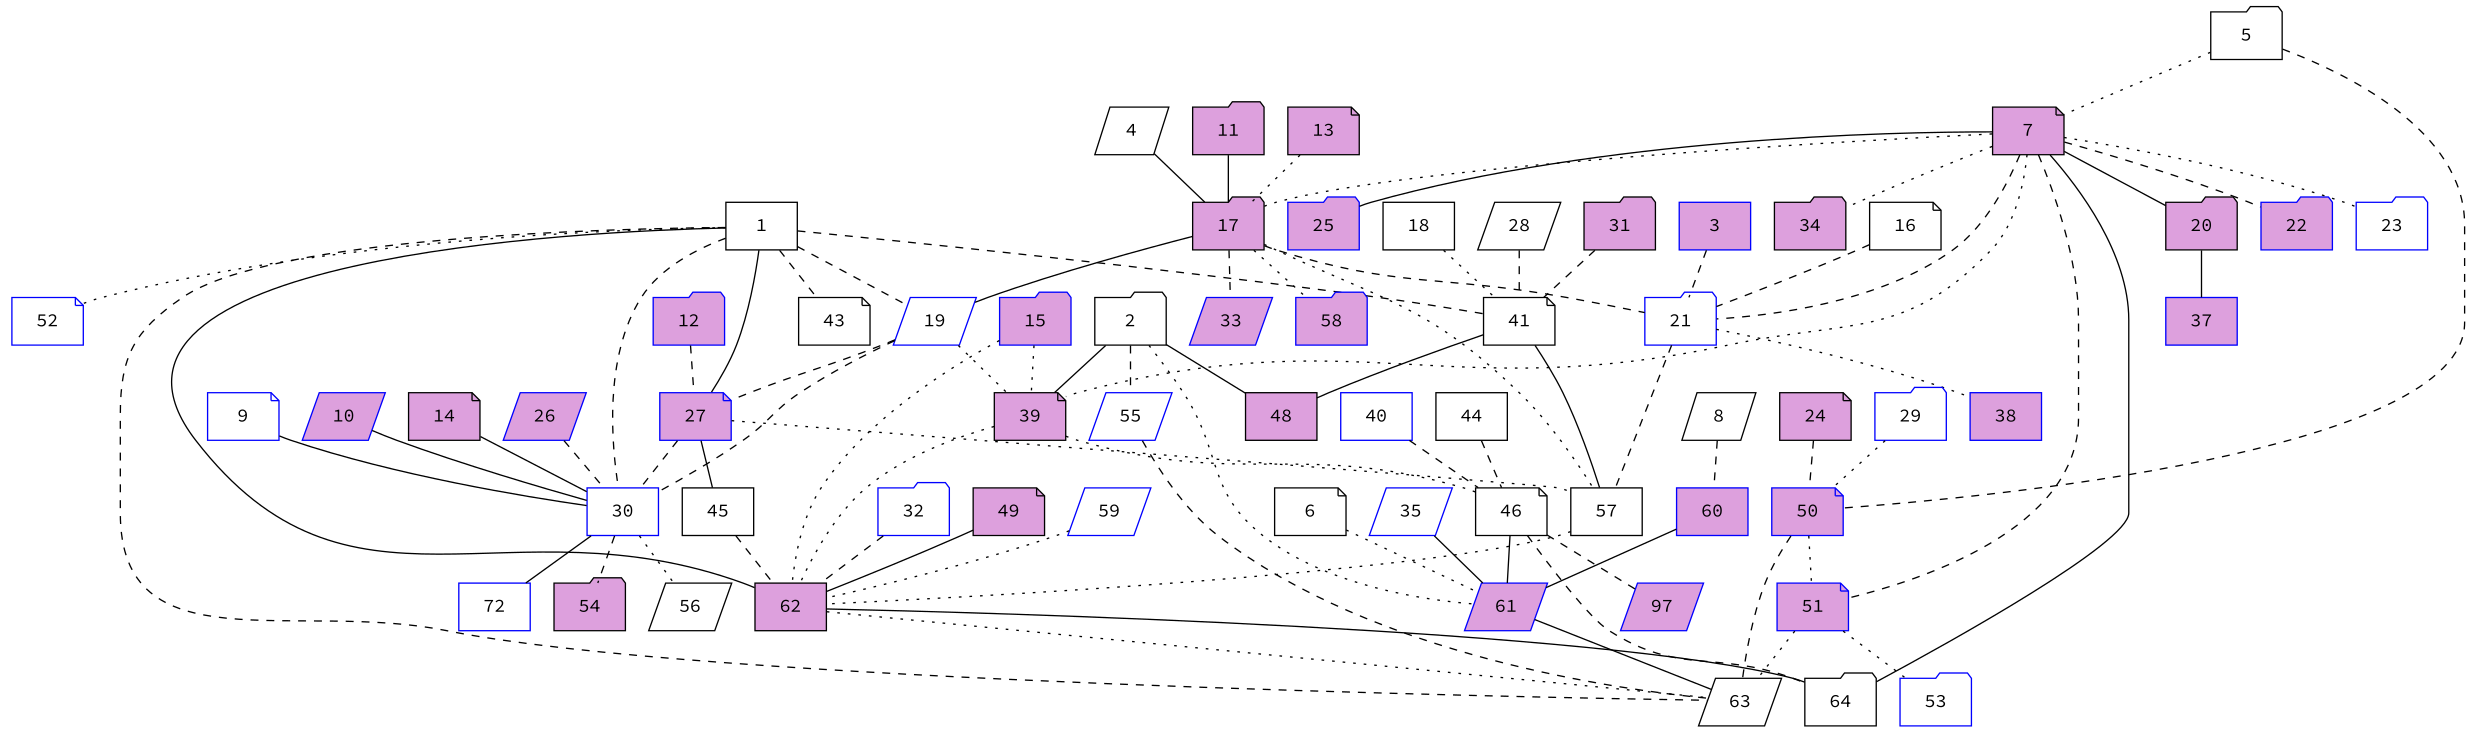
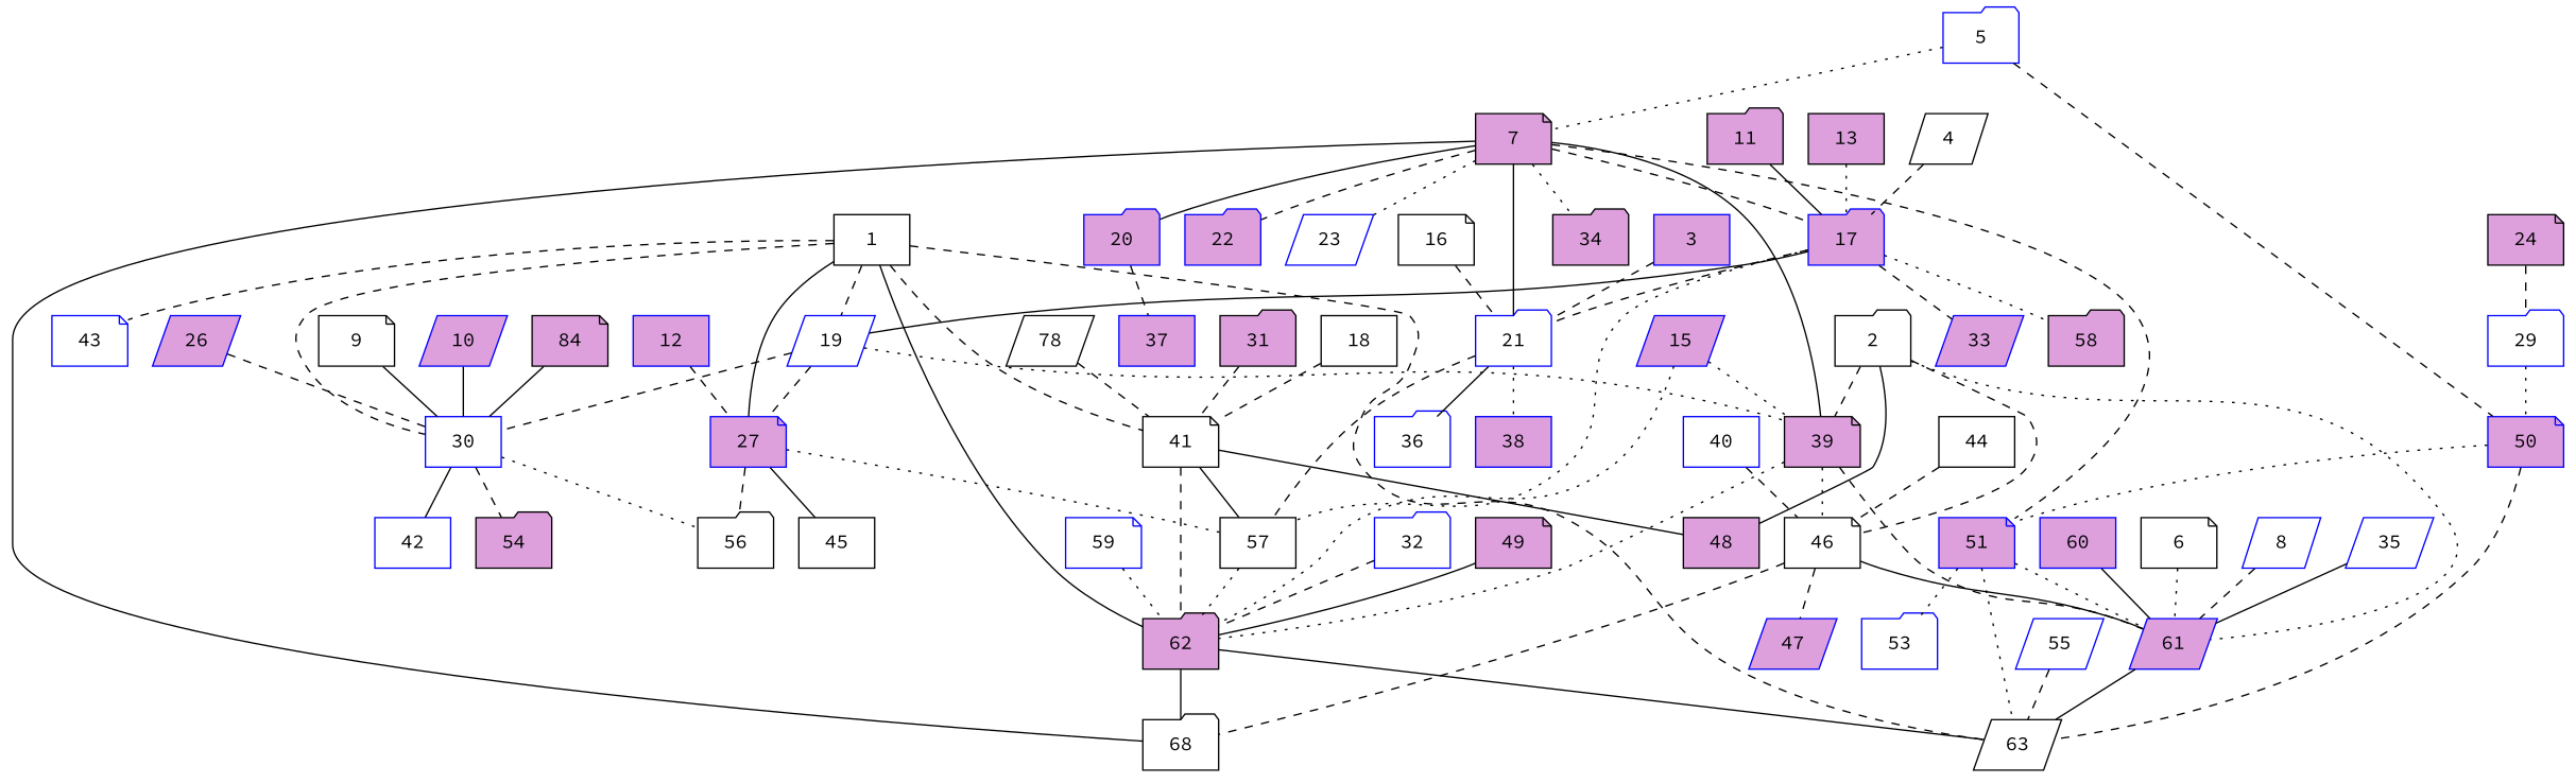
  graph {
    fontname="Source Code Pro"
    node [color=black fillcolor=white fontname="Source Code Pro" shape=folder style=filled]
    edge [fontname="Source Code Pro" style=dashed weight=1.0]
    1 [shape=box]
    19 [color=blue shape=parallelogram]
    27 [color=blue fillcolor=plum shape=note]
    30 [color=blue shape=box]
    41 [shape=note]
-   43 [shape=note]
-   52 [color=blue shape=note]
-   62 [fillcolor=plum shape=box]
+   43 [color=blue shape=note]
+   62 [fillcolor=plum]
    63 [shape=parallelogram]
    39 [fillcolor=plum shape=note]
    57 [shape=box]
    45 [shape=box]
-   42 [color=blue shape=box label=72]
+   42 [color=blue shape=box]
    54 [fillcolor=plum]
-   56 [shape=parallelogram]
+   56
    48 [fillcolor=plum shape=box]
-   64
+   64 [label=68]
    2
    46 [shape=note]
    61 [color=blue fillcolor=plum shape=parallelogram]
-   47 [color=blue fillcolor=plum shape=parallelogram label=97]
+   47 [color=blue fillcolor=plum shape=parallelogram]
    3 [color=blue fillcolor=plum shape=box]
    21 [color=blue]
+   36 [color=blue]
    38 [color=blue fillcolor=plum shape=box]
    4 [shape=parallelogram]
-   17 [fillcolor=plum]
+   17 [color=blue fillcolor=plum]
    33 [color=blue fillcolor=plum shape=parallelogram]
-   58 [color=blue fillcolor=plum]
+   58 [fillcolor=plum]
    7 [fillcolor=plum shape=note]
-   5
+   5 [color=blue]
    50 [color=blue fillcolor=plum shape=note]
-   20 [fillcolor=plum]
+   20 [color=blue fillcolor=plum]
    22 [color=blue fillcolor=plum]
-   23 [color=blue]
-   25 [color=blue fillcolor=plum]
+   23 [color=blue shape=parallelogram]
    34 [fillcolor=plum]
    51 [color=blue fillcolor=plum shape=note]
    6 [shape=note]
    37 [color=blue fillcolor=plum shape=box]
    53 [color=blue]
-   8 [shape=parallelogram]
-   9 [color=blue shape=note]
+   8 [color=blue shape=parallelogram]
+   9 [shape=note]
    10 [color=blue fillcolor=plum shape=parallelogram]
    11 [fillcolor=plum]
-   12 [color=blue fillcolor=plum]
-   13 [fillcolor=plum shape=note]
-   14 [fillcolor=plum shape=note]
-   15 [color=blue fillcolor=plum]
+   12 [color=blue fillcolor=plum shape=box]
+   13 [fillcolor=plum shape=box]
+   14 [fillcolor=plum shape=note label=84]
+   15 [color=blue fillcolor=plum shape=parallelogram]
    16 [shape=note]
    18 [shape=box]
    24 [fillcolor=plum shape=note]
    29 [color=blue]
    26 [color=blue fillcolor=plum shape=parallelogram]
-   28 [shape=parallelogram]
+   28 [shape=parallelogram label=78]
    31 [fillcolor=plum]
    32 [color=blue]
    35 [color=blue shape=parallelogram]
    40 [color=blue shape=box]
    44 [shape=box]
    49 [fillcolor=plum shape=note]
    55 [color=blue shape=parallelogram]
-   59 [color=blue shape=parallelogram]
+   59 [color=blue shape=note]
    60 [color=blue fillcolor=plum shape=box]
    1 -- 19
    1 -- 27 [style=solid weight=2.0]
    1 -- 30 [weight=2.0]
    1 -- 41 [weight=3.0]
    1 -- 43
-   1 -- 52 [style=dotted]
    1 -- 62 [style=solid weight=2.0]
    1 -- 63
    19 -- 27 [weight=2.0]
    19 -- 30 [weight=2.0]
    19 -- 39 [style=dotted]
-   27 -- 30 [weight=4.0]
+   27 -- 56 [weight=4.0]
    27 -- 57 [style=dotted]
    27 -- 45 [style=solid]
    30 -- 42 [style=solid]
    30 -- 54
    30 -- 56 [style=dotted]
-   45 -- 62 [weight=6.0]
+   41 -- 62 [weight=6.0]
    41 -- 57 [style=solid]
    41 -- 48 [style=solid]
-   62 -- 63 [style=dotted]
+   62 -- 63 [style=solid]
    62 -- 64 [style=solid]
    39 -- 62 [style=dotted]
    39 -- 46 [style=dotted weight=3.0]
+   39 -- 61
    57 -- 62 [style=dotted]
-   2 -- 39 [style=solid]
+   2 -- 39
    2 -- 48 [style=solid]
-   2 -- 55 [weight=3.0]
+   2 -- 46 [weight=3.0]
    2 -- 61 [style=dotted]
    46 -- 64
    46 -- 61 [style=solid weight=3.0]
    46 -- 47
    61 -- 63 [style=solid]
    3 -- 21
    21 -- 57 [weight=3.0]
+   21 -- 36 [style=solid]
    21 -- 38 [style=dotted]
-   4 -- 17 [style=solid]
+   4 -- 17
    17 -- 19 [style=solid]
    17 -- 57 [style=dotted]
    17 -- 21 [weight=3.0]
    17 -- 33
    17 -- 58 [style=dotted]
-   7 -- 39 [style=dotted]
+   7 -- 39 [style=solid]
    7 -- 64 [style=solid]
-   7 -- 21 [weight=3.0]
-   7 -- 17 [style=dotted]
+   7 -- 21 [style=solid weight=3.0]
+   7 -- 17
    7 -- 20 [style=solid]
    7 -- 22
    7 -- 23 [style=dotted]
-   7 -- 25 [style=solid]
    7 -- 34 [style=dotted]
    7 -- 51
    5 -- 7 [style=dotted]
    5 -- 50
    50 -- 63 [weight=4.0]
    50 -- 51 [style=dotted]
-   20 -- 37 [style=solid]
+   20 -- 37
    51 -- 63 [style=dotted weight=4.0]
+   51 -- 61 [style=dotted]
    51 -- 53 [style=dotted]
    6 -- 61 [style=dotted]
-   8 -- 60
+   8 -- 61
    9 -- 30 [style=solid]
    10 -- 30 [style=solid]
    11 -- 17 [style=solid]
    12 -- 27
    13 -- 17 [style=dotted]
    14 -- 30 [style=solid]
    15 -- 62 [style=dotted]
    15 -- 39 [style=dotted]
    16 -- 21
-   18 -- 41 [style=dotted]
-   24 -- 50
+   18 -- 41
+   24 -- 29
    29 -- 50 [style=dotted]
    26 -- 30
    28 -- 41
    31 -- 41
    32 -- 62
    35 -- 61 [style=solid]
    40 -- 46
    44 -- 46
    49 -- 62 [style=solid]
    55 -- 63
    59 -- 62 [style=dotted]
    60 -- 61 [style=solid]
  }
